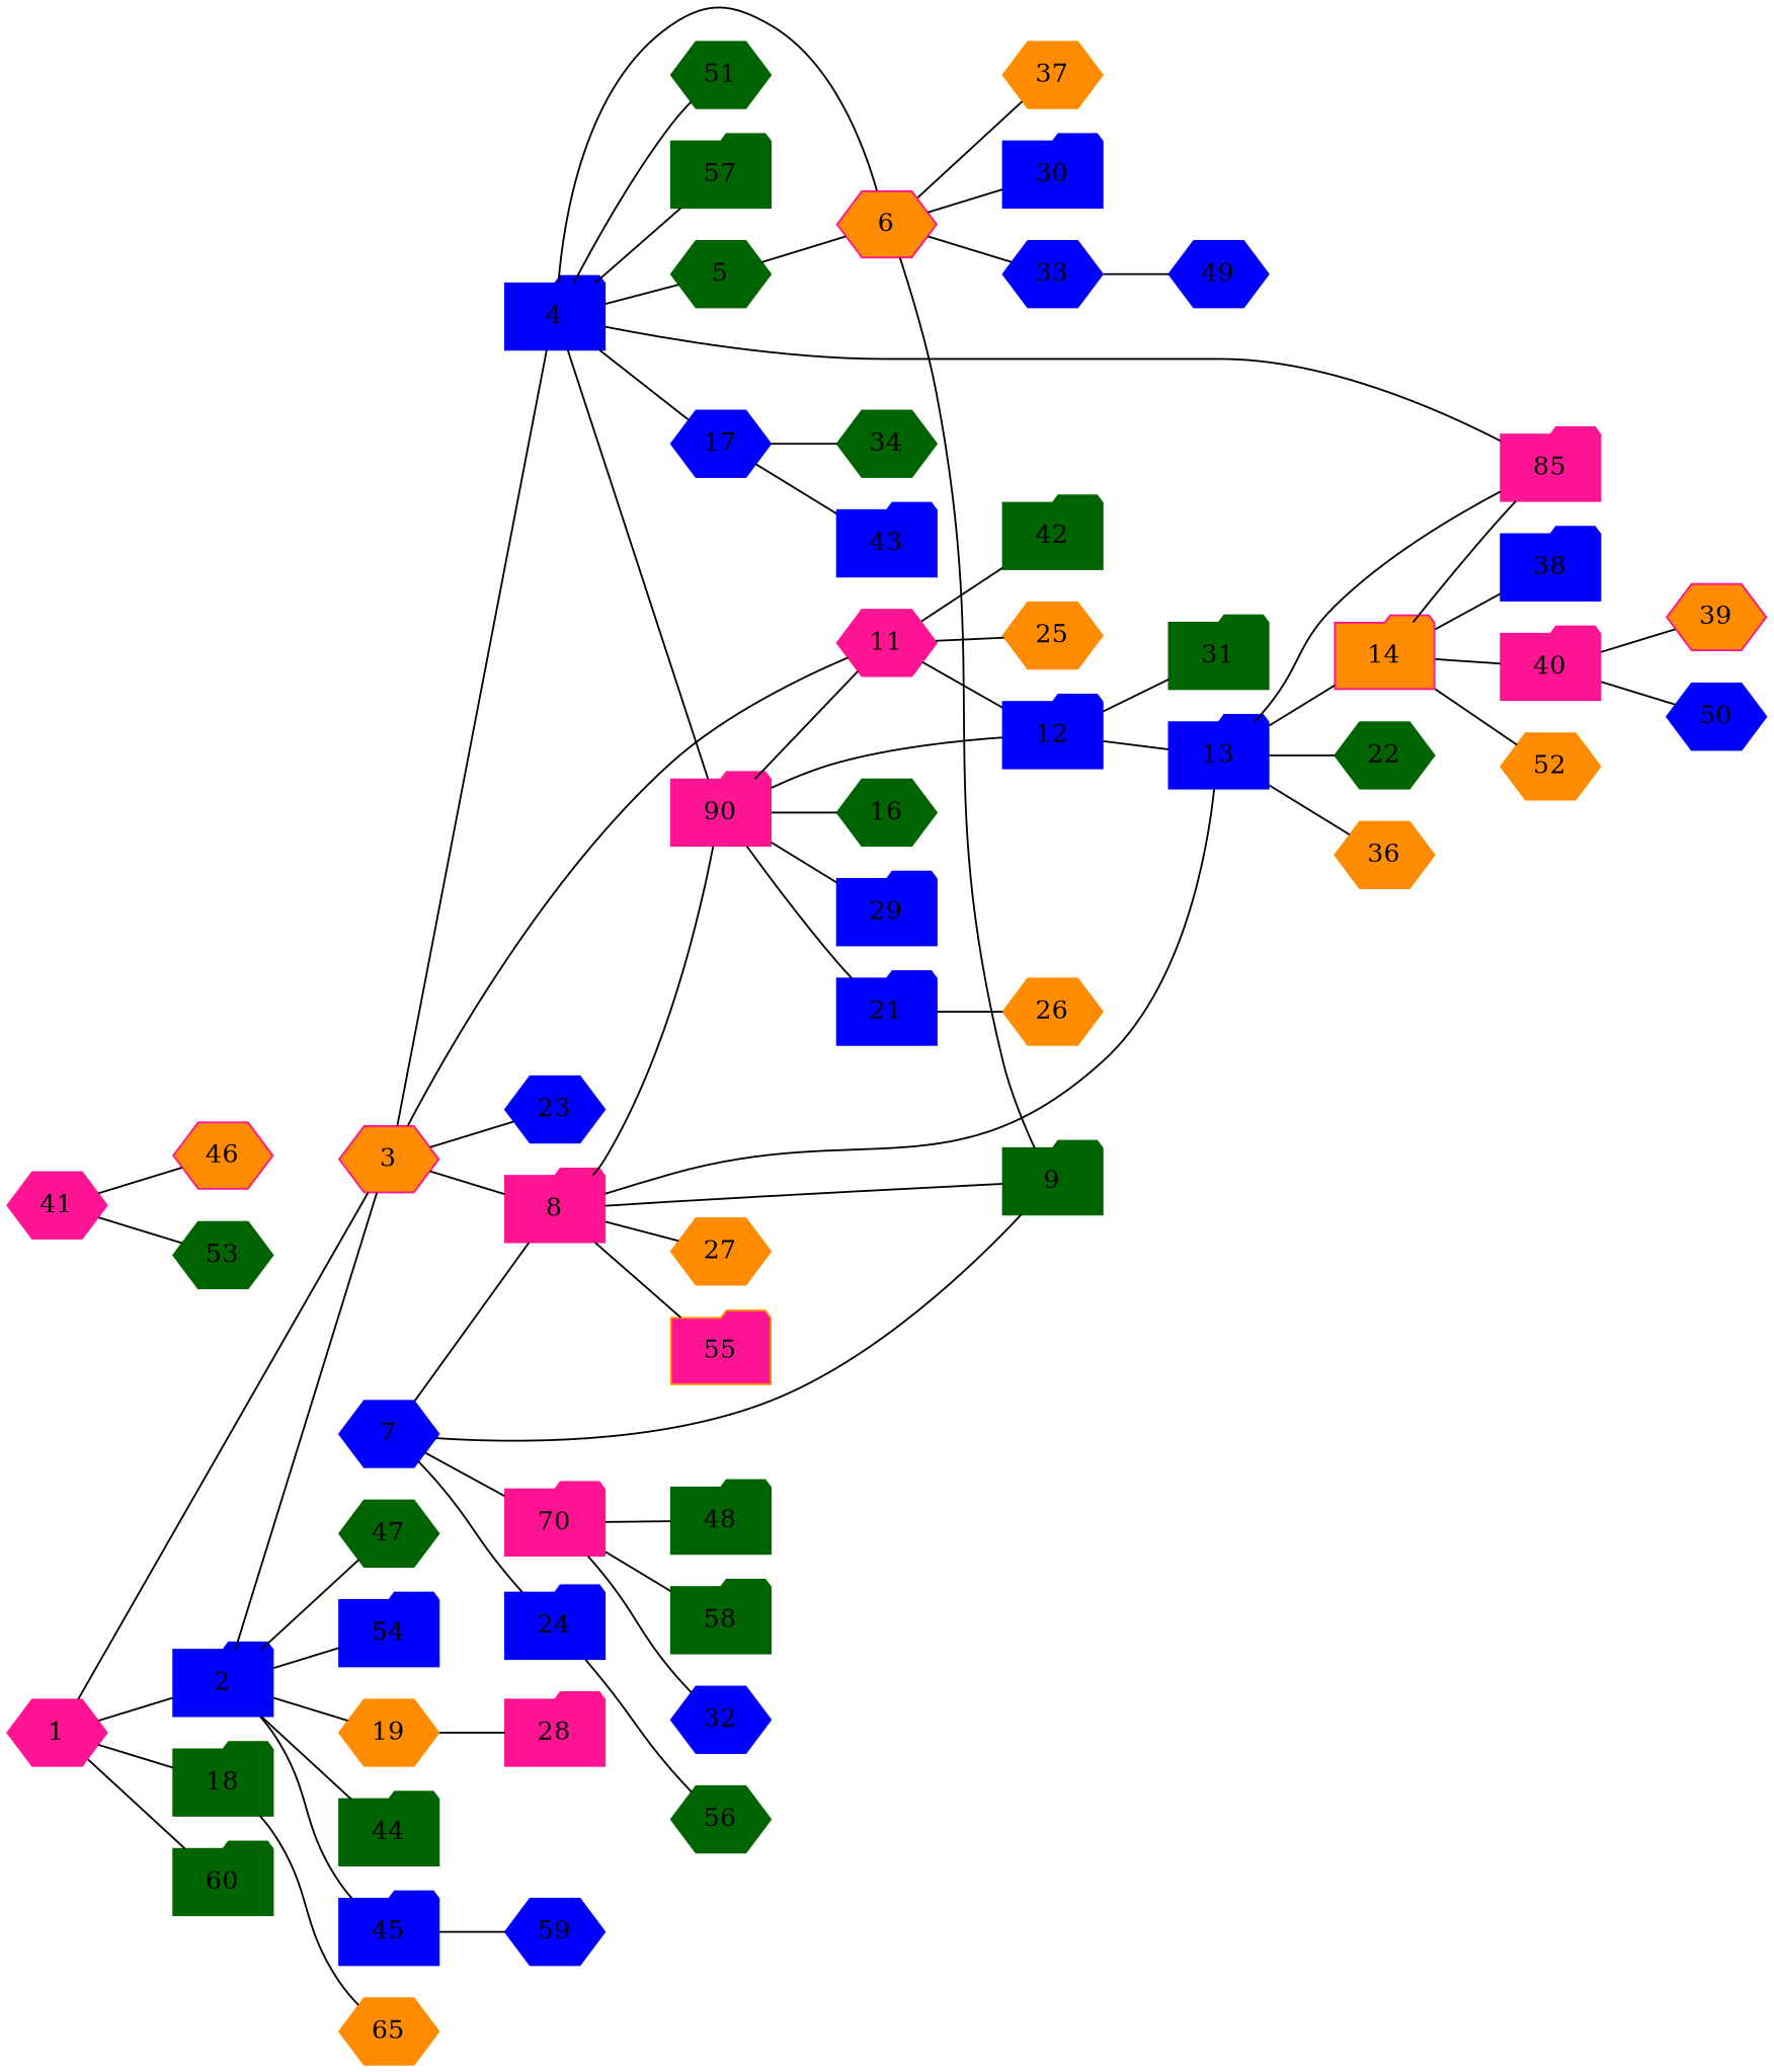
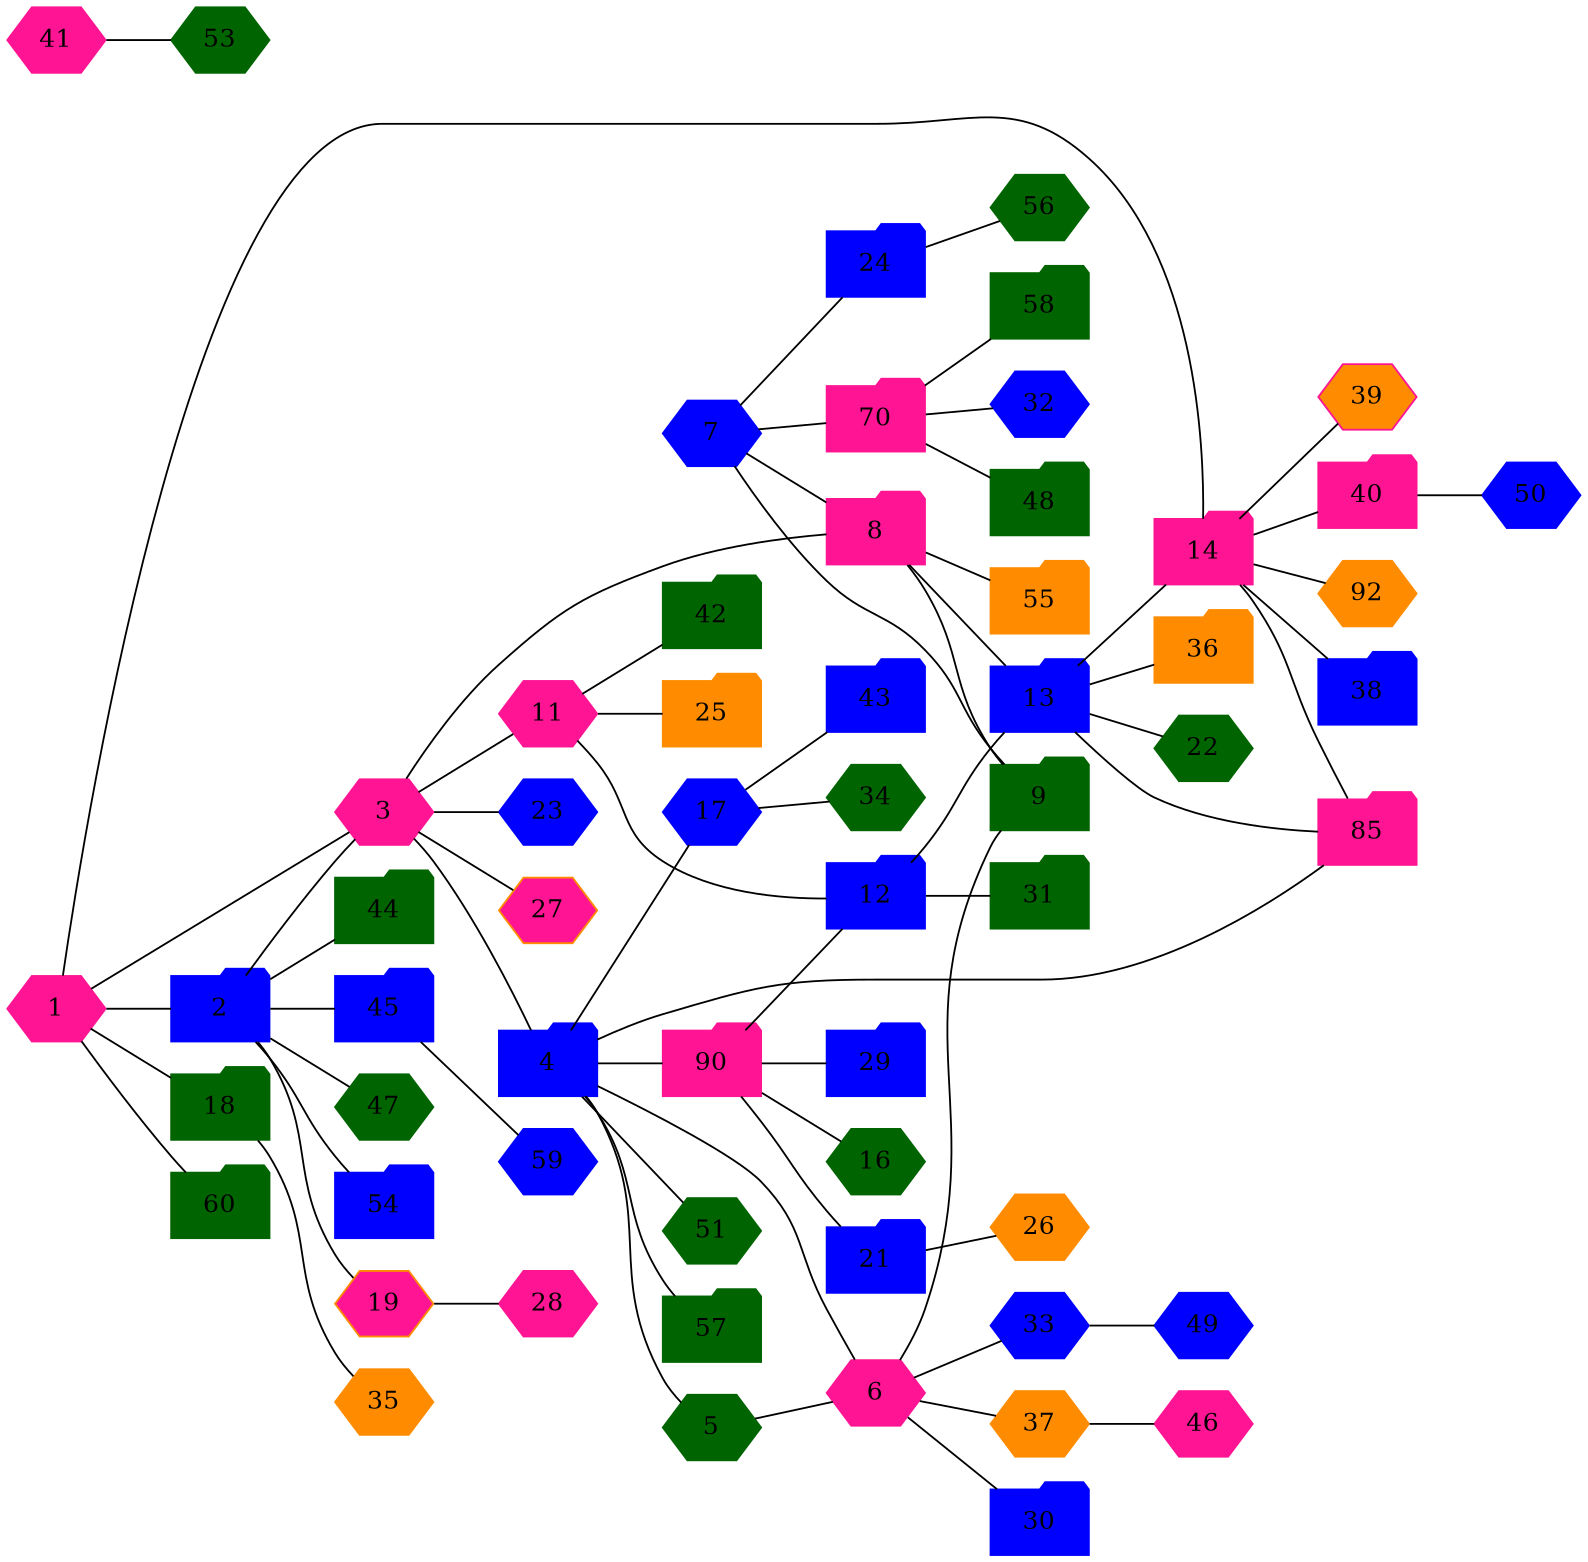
  graph {
    rankdir=LR
    node [color=blue shape=hexagon style=filled]
    1 [color=deeppink]
    2 [shape=folder]
-   3 [color=deeppink fillcolor=darkorange]
-   14 [color=deeppink shape=folder fillcolor=darkorange]
+   3 [color=deeppink]
+   14 [color=deeppink shape=folder]
    18 [color=darkgreen shape=folder]
    60 [color=darkgreen shape=folder]
-   19 [color=darkorange]
+   19 [color=darkorange fillcolor=deeppink]
    44 [color=darkgreen shape=folder]
    45 [shape=folder]
    47 [color=darkgreen]
    54 [shape=folder]
    11 [color=deeppink]
    4 [shape=folder]
    8 [color=deeppink shape=folder]
    23
-   27 [color=darkorange]
+   27 [color=darkorange fillcolor=deeppink]
    12 [shape=folder]
-   25 [color=darkorange]
+   25 [color=darkorange shape=folder]
    42 [color=darkgreen shape=folder]
    n20 [color=deeppink label=85 shape=folder]
    38 [shape=folder]
    39 [color=deeppink fillcolor=darkorange]
    40 [color=deeppink shape=folder]
-   52 [color=darkorange]
-   35 [color=darkorange label=65]
-   28 [color=deeppink shape=folder]
+   52 [color=darkorange label=92]
+   35 [color=darkorange]
+   28 [color=deeppink]
    59
    5 [color=darkgreen]
-   6 [color=deeppink fillcolor=darkorange]
+   6 [color=deeppink]
    n30 [color=deeppink label=90 shape=folder]
    17
    51 [color=darkgreen]
    57 [color=darkgreen shape=folder]
    9 [color=darkgreen shape=folder]
    13 [shape=folder]
-   55 [color=darkorange shape=folder fillcolor=deeppink]
+   55 [color=darkorange shape=folder]
    30 [shape=folder]
    33
    37 [color=darkorange]
    16 [color=darkgreen]
    21 [shape=folder]
    29 [shape=folder]
    34 [color=darkgreen]
    43 [shape=folder]
    49
    7
    n47 [color=deeppink label=70 shape=folder]
    24 [shape=folder]
    32
    48 [color=darkgreen shape=folder]
    58 [color=darkgreen shape=folder]
    56 [color=darkgreen]
    22 [color=darkgreen]
-   36 [color=darkorange]
+   36 [color=darkorange shape=folder]
    31 [color=darkgreen shape=folder]
    26 [color=darkorange]
    50
    41 [color=deeppink]
-   46 [color=deeppink fillcolor=darkorange]
+   46 [color=deeppink]
    53 [color=darkgreen]
    1 -- 2
    1 -- 3
+   1 -- 14
    1 -- 18
    1 -- 60
    2 -- 3
    2 -- 19
    2 -- 44
    2 -- 45
    2 -- 47
    2 -- 54
    3 -- 11
    3 -- 4
    3 -- 8
    3 -- 23
-   8 -- 27
+   3 -- 27
    14 -- n20
    14 -- 38
-   40 -- 39
+   14 -- 39
    14 -- 40
    14 -- 52
    18 -- 35
    19 -- 28
    45 -- 59
    11 -- 12
    11 -- 25
    11 -- 42
    4 -- n20
    4 -- 5
    4 -- 6
    4 -- n30
    4 -- 17
    4 -- 51
    4 -- 57
-   8 -- n30
    8 -- 9
    8 -- 13
    8 -- 55
    12 -- 13
    12 -- 31
    40 -- 50
    5 -- 6
    6 -- 9
    6 -- 30
    6 -- 33
    6 -- 37
-   n30 -- 11
    n30 -- 12
    n30 -- 16
    n30 -- 21
    n30 -- 29
    17 -- 34
    17 -- 43
    13 -- 14
    13 -- n20
    13 -- 22
    13 -- 36
    33 -- 49
    21 -- 26
    7 -- 8
    7 -- 9
    7 -- n47
    7 -- 24
    n47 -- 32
    n47 -- 48
    n47 -- 58
    24 -- 56
-   41 -- 46
+   37 -- 46
    41 -- 53
  }
